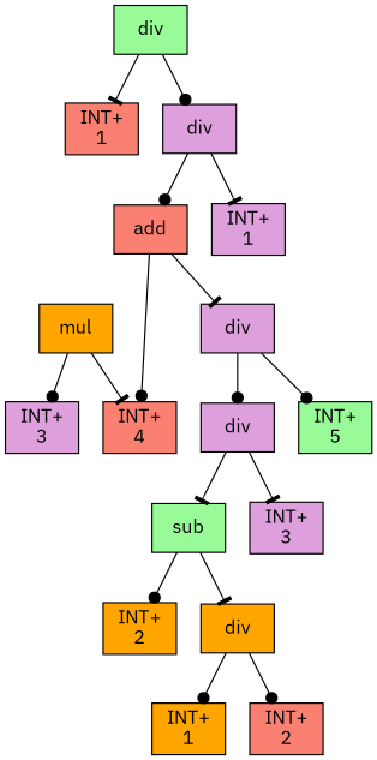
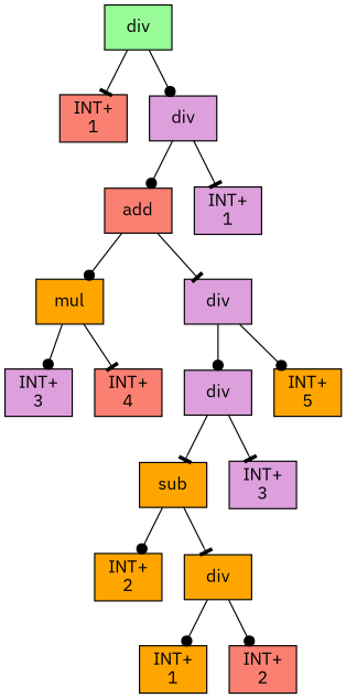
  digraph {
    fontname="IBM Plex Sans"
    node [fillcolor=plum fontname="IBM Plex Sans" shape=box style=filled]
    edge [arrowhead=dot fontname="IBM Plex Sans"]
    n1 [fillcolor=palegreen label=div]
    n2 [fillcolor=salmon label="INT+\n1"]
    n3 [label=div]
    n4 [fillcolor=salmon label=add]
    n5 [label="INT+\n1"]
    n6 [fillcolor=orange label=mul]
    n7 [label=div]
    n8 [fillcolor=salmon label="INT+\n4"]
    n9 [label="INT+\n3"]
    n10 [label=div]
-   n11 [fillcolor=palegreen label="INT+\n5"]
-   n12 [fillcolor=palegreen label=sub]
+   n11 [fillcolor=orange label="INT+\n5"]
+   n12 [fillcolor=orange label=sub]
    n13 [label="INT+\n3"]
    n14 [fillcolor=orange label="INT+\n2"]
    n15 [fillcolor=orange label=div]
    n16 [fillcolor=orange label="INT+\n1"]
    n17 [fillcolor=salmon label="INT+\n2"]
    n1 -> n2 [arrowhead=tee]
    n1 -> n3
    n3 -> n4
    n3 -> n5 [arrowhead=tee]
-   n4 -> n8
+   n4 -> n6
    n4 -> n7 [arrowhead=tee]
    n6 -> n8 [arrowhead=tee]
    n6 -> n9
    n7 -> n10
    n7 -> n11
    n10 -> n12 [arrowhead=tee]
    n10 -> n13 [arrowhead=tee]
    n12 -> n14
    n12 -> n15 [arrowhead=tee]
    n15 -> n16
    n15 -> n17
  }
